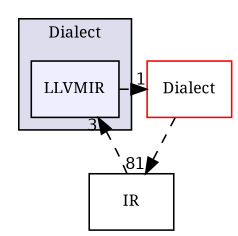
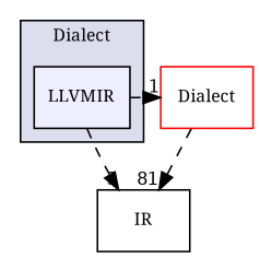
  digraph {
    compound=true
    fontname="Noto Serif"
    node [fontname="Noto Serif" fontsize=10 shape=box]
    edge [fontname="Noto Serif" labeldistance=1.5 labelfontname=Helvetica labelfontsize=10 style=dashed]
    n1 [fillcolor="#eeeeff" label=LLVMIR pencolor=black style=filled]
    n2 [label=IR]
    n3 [color=red label=Dialect]
    subgraph cluster_1 {
      bgcolor="#ddddee"
      fontsize=10
      label=Dialect
      pencolor=black
      n1
    }
-   n2 -> n1 [headlabel=3]
+   n1 -> n2 [headlabel=3]
    n1 -> n3 [headlabel=1]
    n3 -> n2 [headlabel=81]
  }
